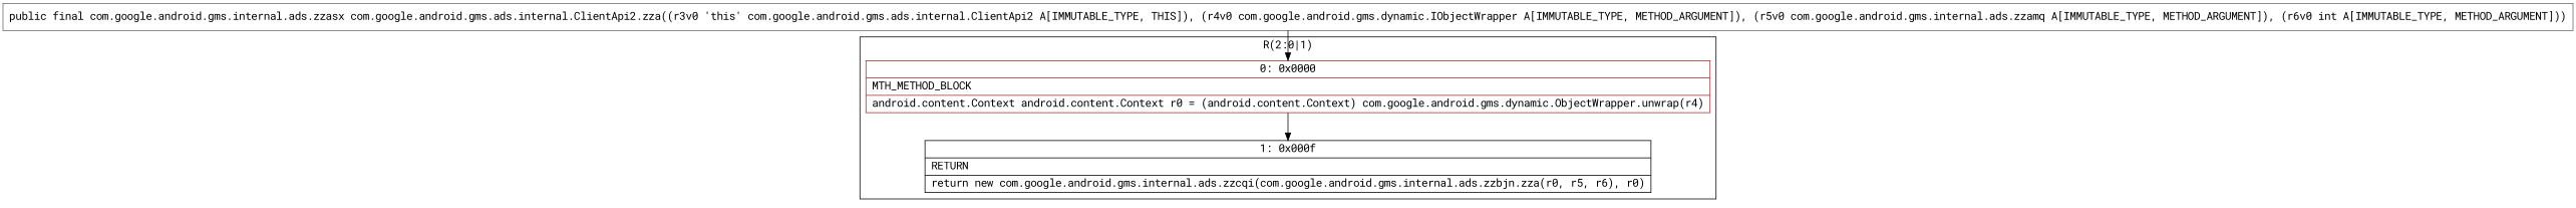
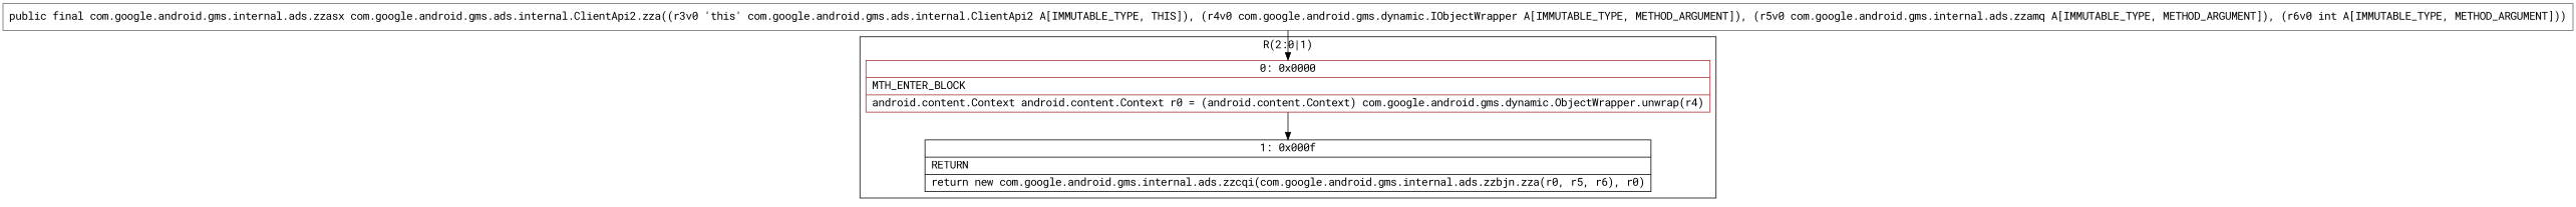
  digraph {
    fontname="Roboto Mono"
    node [shape=record fontname="Roboto Mono"]
    edge [fontname="Roboto Mono"]
-   n1 [color=brown label="{0\:\ 0x0000|MTH_METHOD_BLOCK\l|android.content.Context android.content.Context r0 = (android.content.Context) com.google.android.gms.dynamic.ObjectWrapper.unwrap(r4)\l}"]
+   n1 [color=brown label="{0\:\ 0x0000|MTH_ENTER_BLOCK\l|android.content.Context android.content.Context r0 = (android.content.Context) com.google.android.gms.dynamic.ObjectWrapper.unwrap(r4)\l}"]
    n2 [color=black label="{1\:\ 0x000f|RETURN\l|return new com.google.android.gms.internal.ads.zzcqi(com.google.android.gms.internal.ads.zzbjn.zza(r0, r5, r6), r0)\l}"]
    n3 [label="{public final com.google.android.gms.internal.ads.zzasx com.google.android.gms.ads.internal.ClientApi2.zza((r3v0 'this' com.google.android.gms.ads.internal.ClientApi2 A[IMMUTABLE_TYPE, THIS]), (r4v0 com.google.android.gms.dynamic.IObjectWrapper A[IMMUTABLE_TYPE, METHOD_ARGUMENT]), (r5v0 com.google.android.gms.internal.ads.zzamq A[IMMUTABLE_TYPE, METHOD_ARGUMENT]), (r6v0 int A[IMMUTABLE_TYPE, METHOD_ARGUMENT])) }" color=gray40]
    subgraph cluster_1 {
      label="R(2:0|1)"
      n1
      n2
    }
    n1 -> n2
    n3 -> n1
  }
